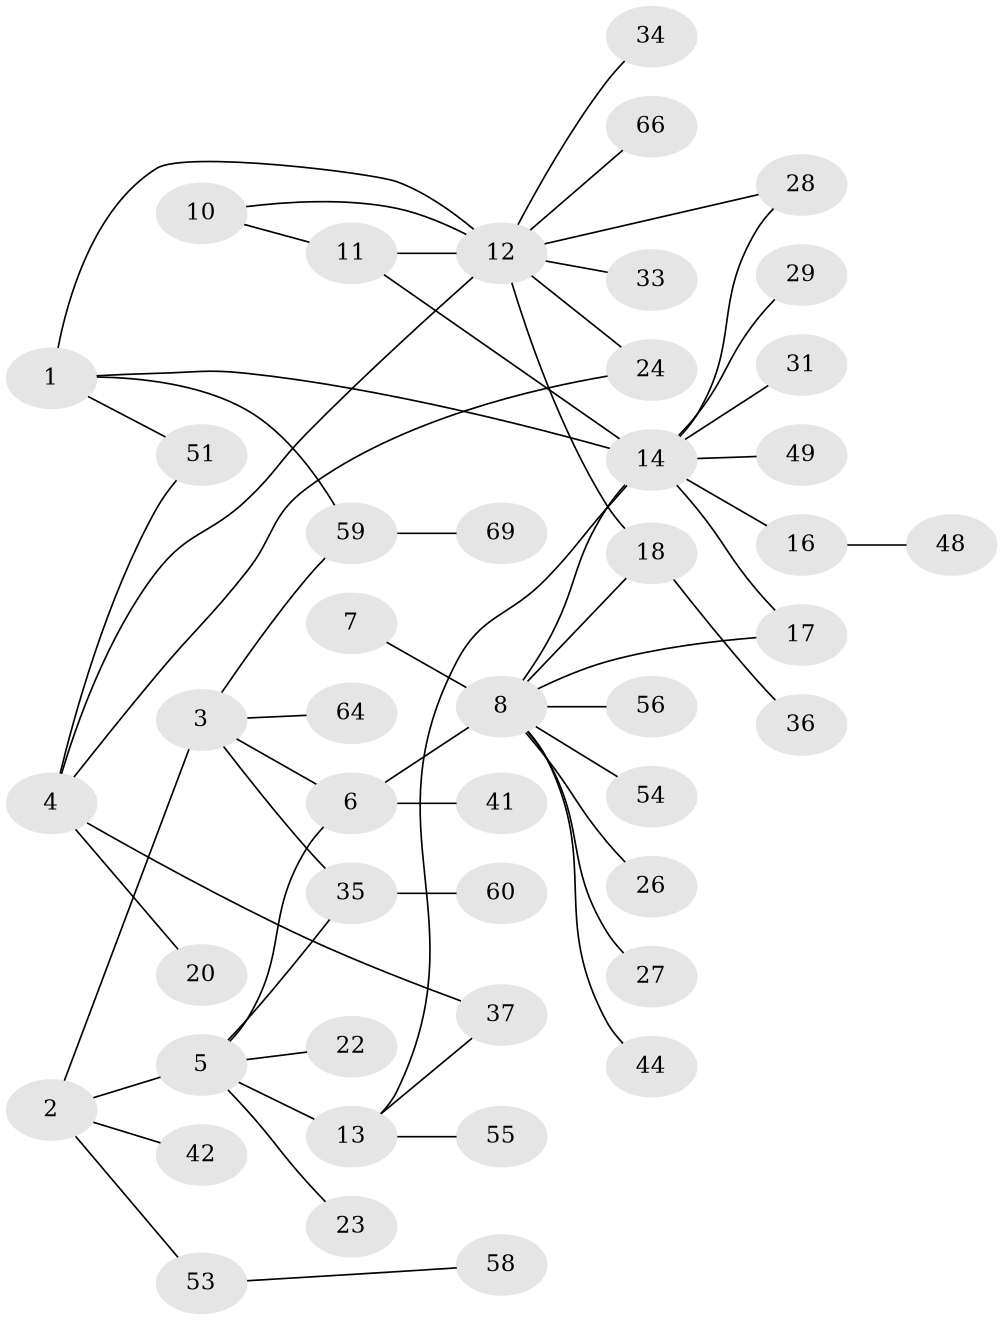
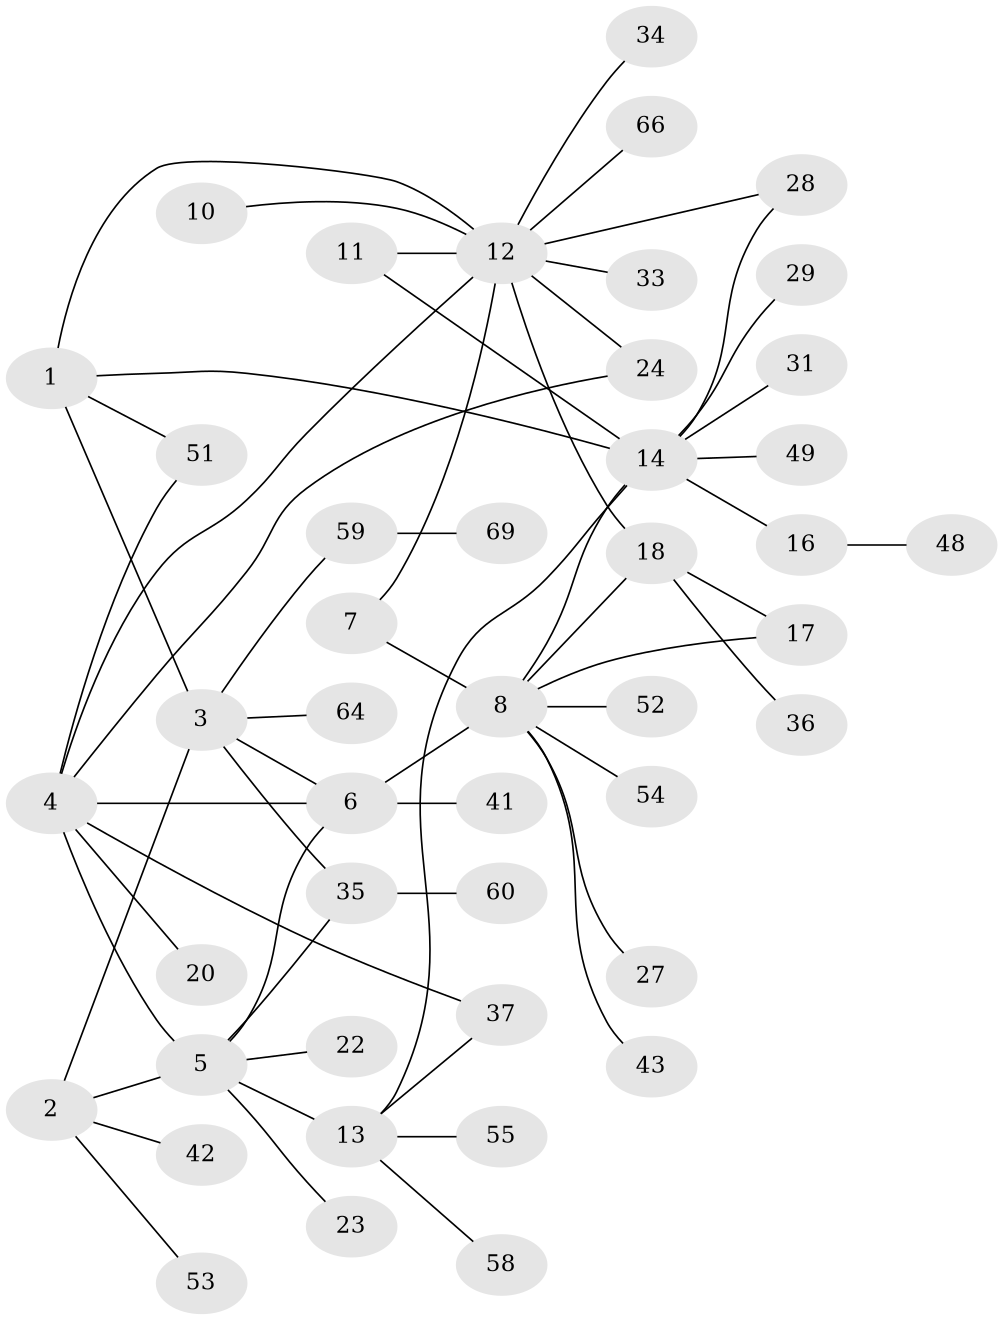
  graph {
    rankdir=LR
    node [color=gray90 style=filled]
    1 [super="+25"]
    3 [super="+47"]
    12 [super="+50"]
    14 [super="+15"]
    51
    2
    5 [super="+30"]
    42 [super="+68"]
    53
    35 [super="+38"]
    59
    64
    6 [super="+19"]
    24 [super="+46"]
    18 [super="+32"]
    28 [super="+61"]
    33 [super="+67"]
    34
    66
    17
    16 [super="+57"]
    29
    31
    49
    13 [super="+21"]
    22
    23
    8 [super="+9"]
-   26
    27
-   44
-   52 [label=56]
+   44 [label=43]
+   52
    54
    60
    69
    4 [super="+43"]
    20
    37 [super="+45"]
    41 [super="+62"]
    55
    58
    7 [super="+56"]
    36 [super="+40"]
    11 [super="+65"]
    10
    48 [super="+63"]
-   1 -- 59
+   1 -- 3
    1 -- 12
    1 -- 14
    1 -- 51
    3 -- 35
    3 -- 59
    3 -- 64
    3 -- 6
    12 -- 24
    12 -- 18
    12 -- 28
    12 -- 33
    12 -- 34
    12 -- 66
    14 -- 28
-   14 -- 17
+   18 -- 17
    14 -- 16
    14 -- 29
    14 -- 31
    14 -- 49
    2 -- 3
    2 -- 5
    2 -- 42
    2 -- 53
    5 -- 35
    5 -- 6
    5 -- 13
    5 -- 22
    5 -- 23
    35 -- 60
    59 -- 69
    6 -- 8
    6 -- 41
    18 -- 36
    16 -- 48
    13 -- 14 [weight=2]
    13 -- 37
    13 -- 55
-   53 -- 58
+   13 -- 58
    8 -- 14
    8 -- 18
    8 -- 17
-   8 -- 26
    8 -- 27
    8 -- 44
    8 -- 52
    8 -- 54
    4 -- 12
    4 -- 51
+   4 -- 5
+   4 -- 6
    4 -- 24
    4 -- 20
    4 -- 37
+   7 -- 12
    7 -- 8 [weight=2]
    11 -- 12
    11 -- 14
    10 -- 12
-   10 -- 11
  }
